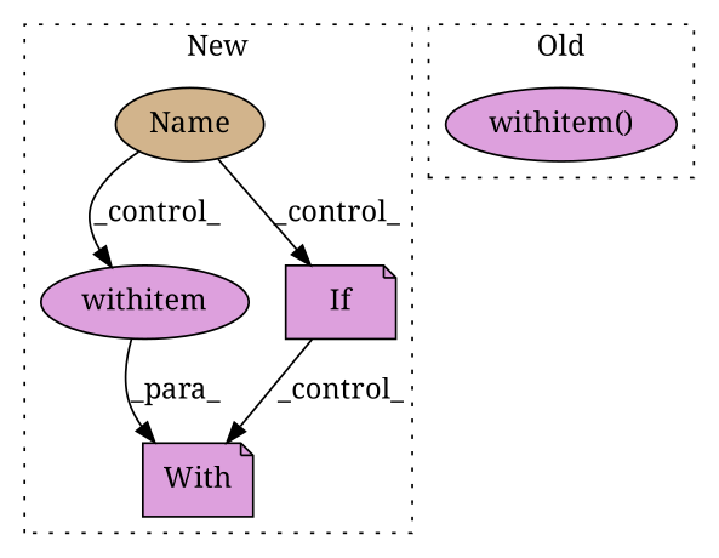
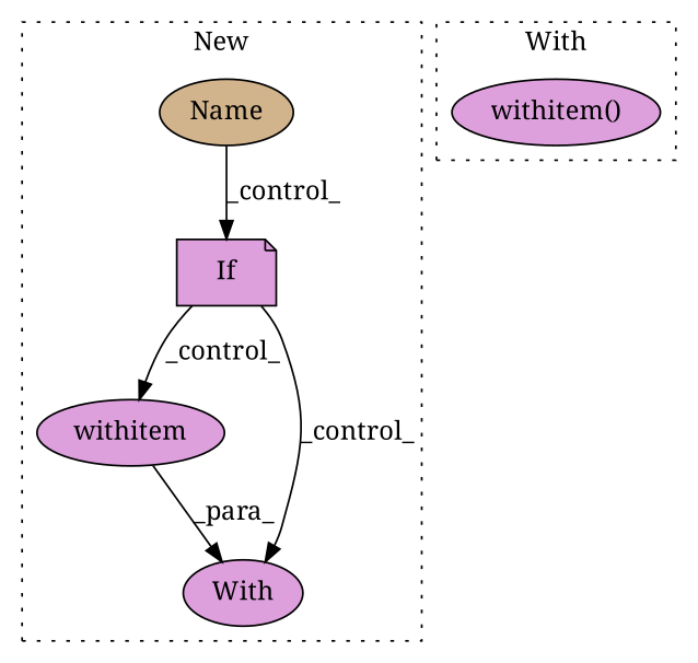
  digraph {
    fontname="Noto Serif"
    node [fillcolor=plum fontname="Noto Serif" shape=ellipse style=filled]
    edge [fontname="Noto Serif"]
    n1 [a=49 l=8 label=withitem s=7876]
-   n2 [a=39 l="5,20" label=With s="7871,7884" shape=note]
+   n2 [a=39 l="5,20" label=With s="7871,7884"]
    n3 [a=96 l=3 label=If s=7835 shape=note]
    n4 [a=87 fillcolor=tan l=19 label=Name s=7838]
    n5 [a=75 l="21,1" label="withitem()" s="5957,5995"]
    subgraph cluster_1 {
      label=New
      style=dotted
      n1
      n2
      n3
      n4
    }
    subgraph cluster_2 {
-     label=Old
+     label=With
      style=dotted
      n5
    }
    n1 -> n2 [label=_para_]
-   n4 -> n1 [label=_control_]
+   n3 -> n1 [label=_control_]
    n3 -> n2 [label=_control_]
    n4 -> n3 [label=_control_]
  }
